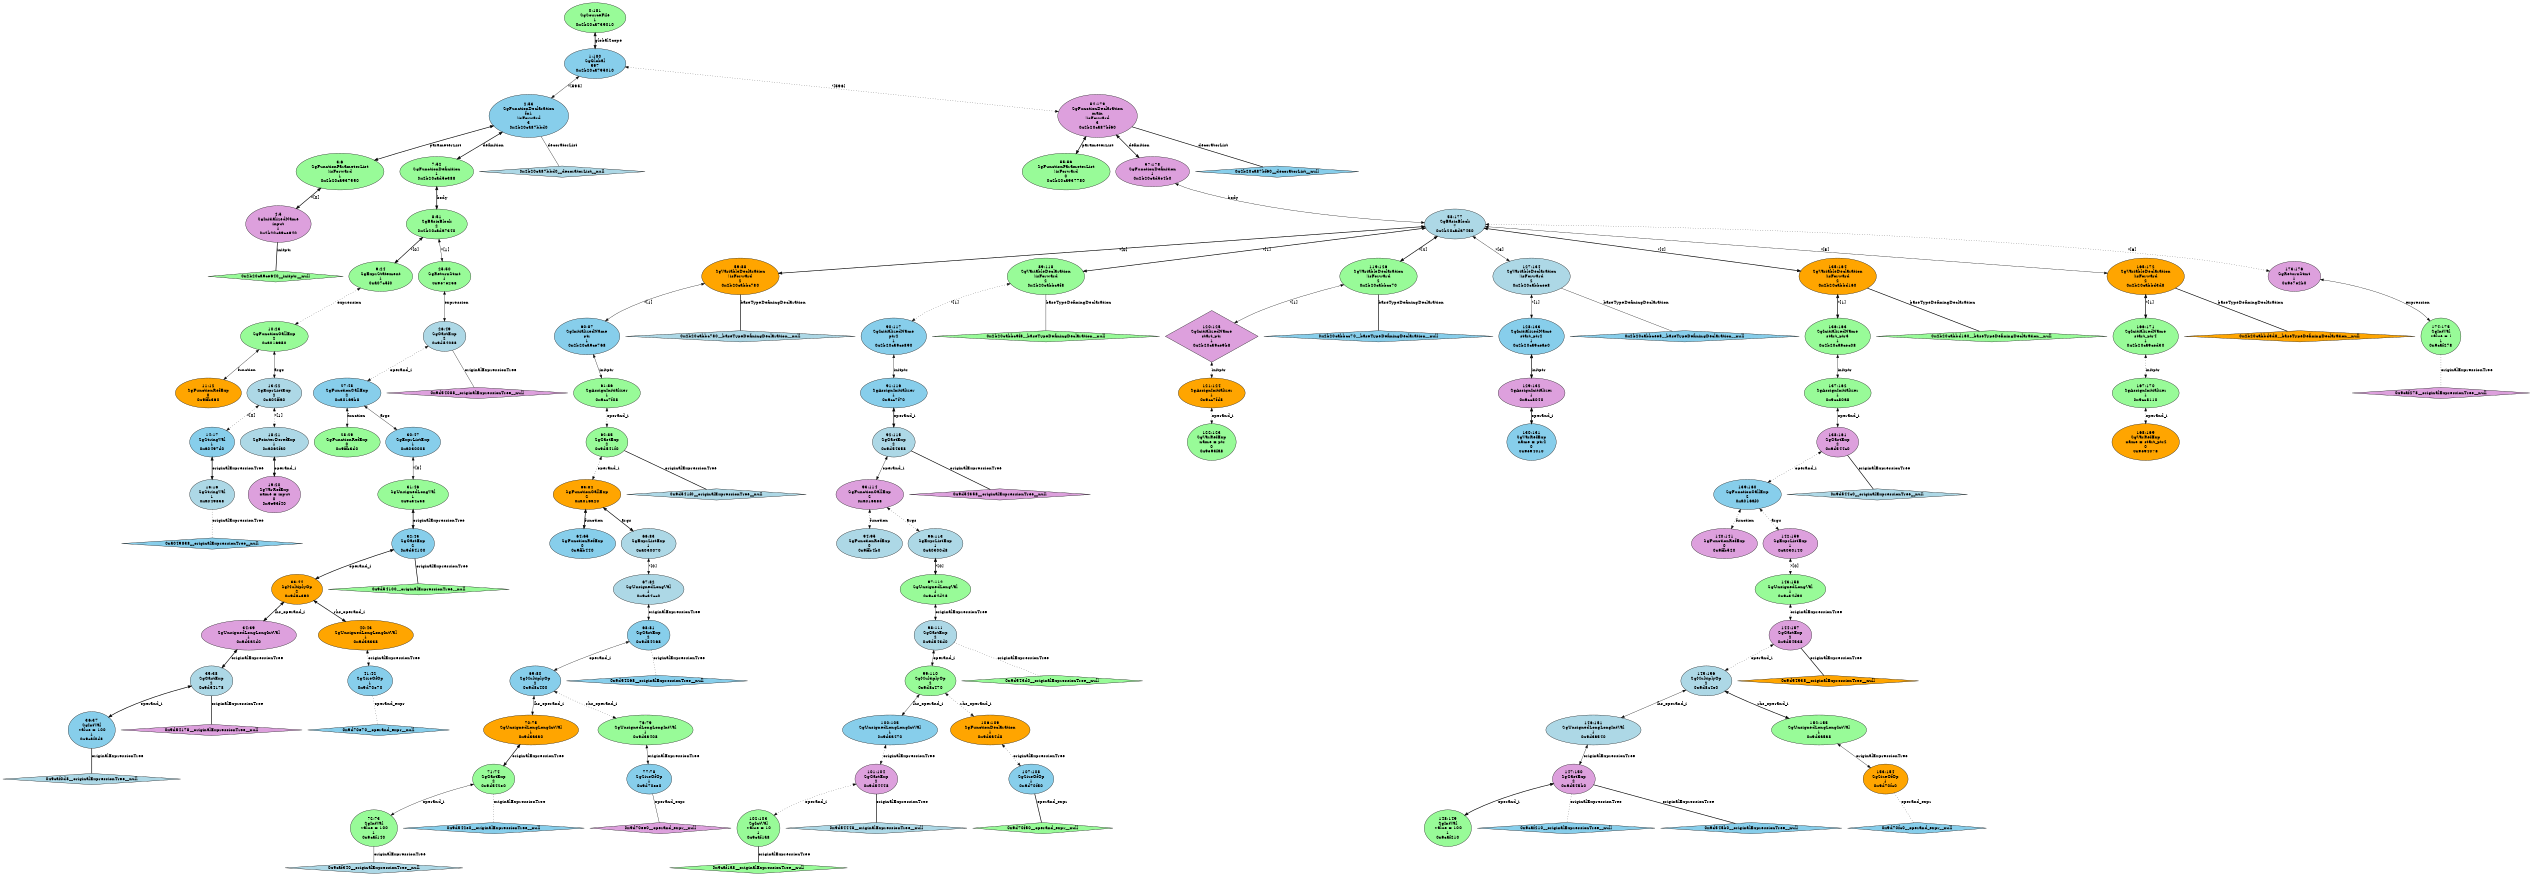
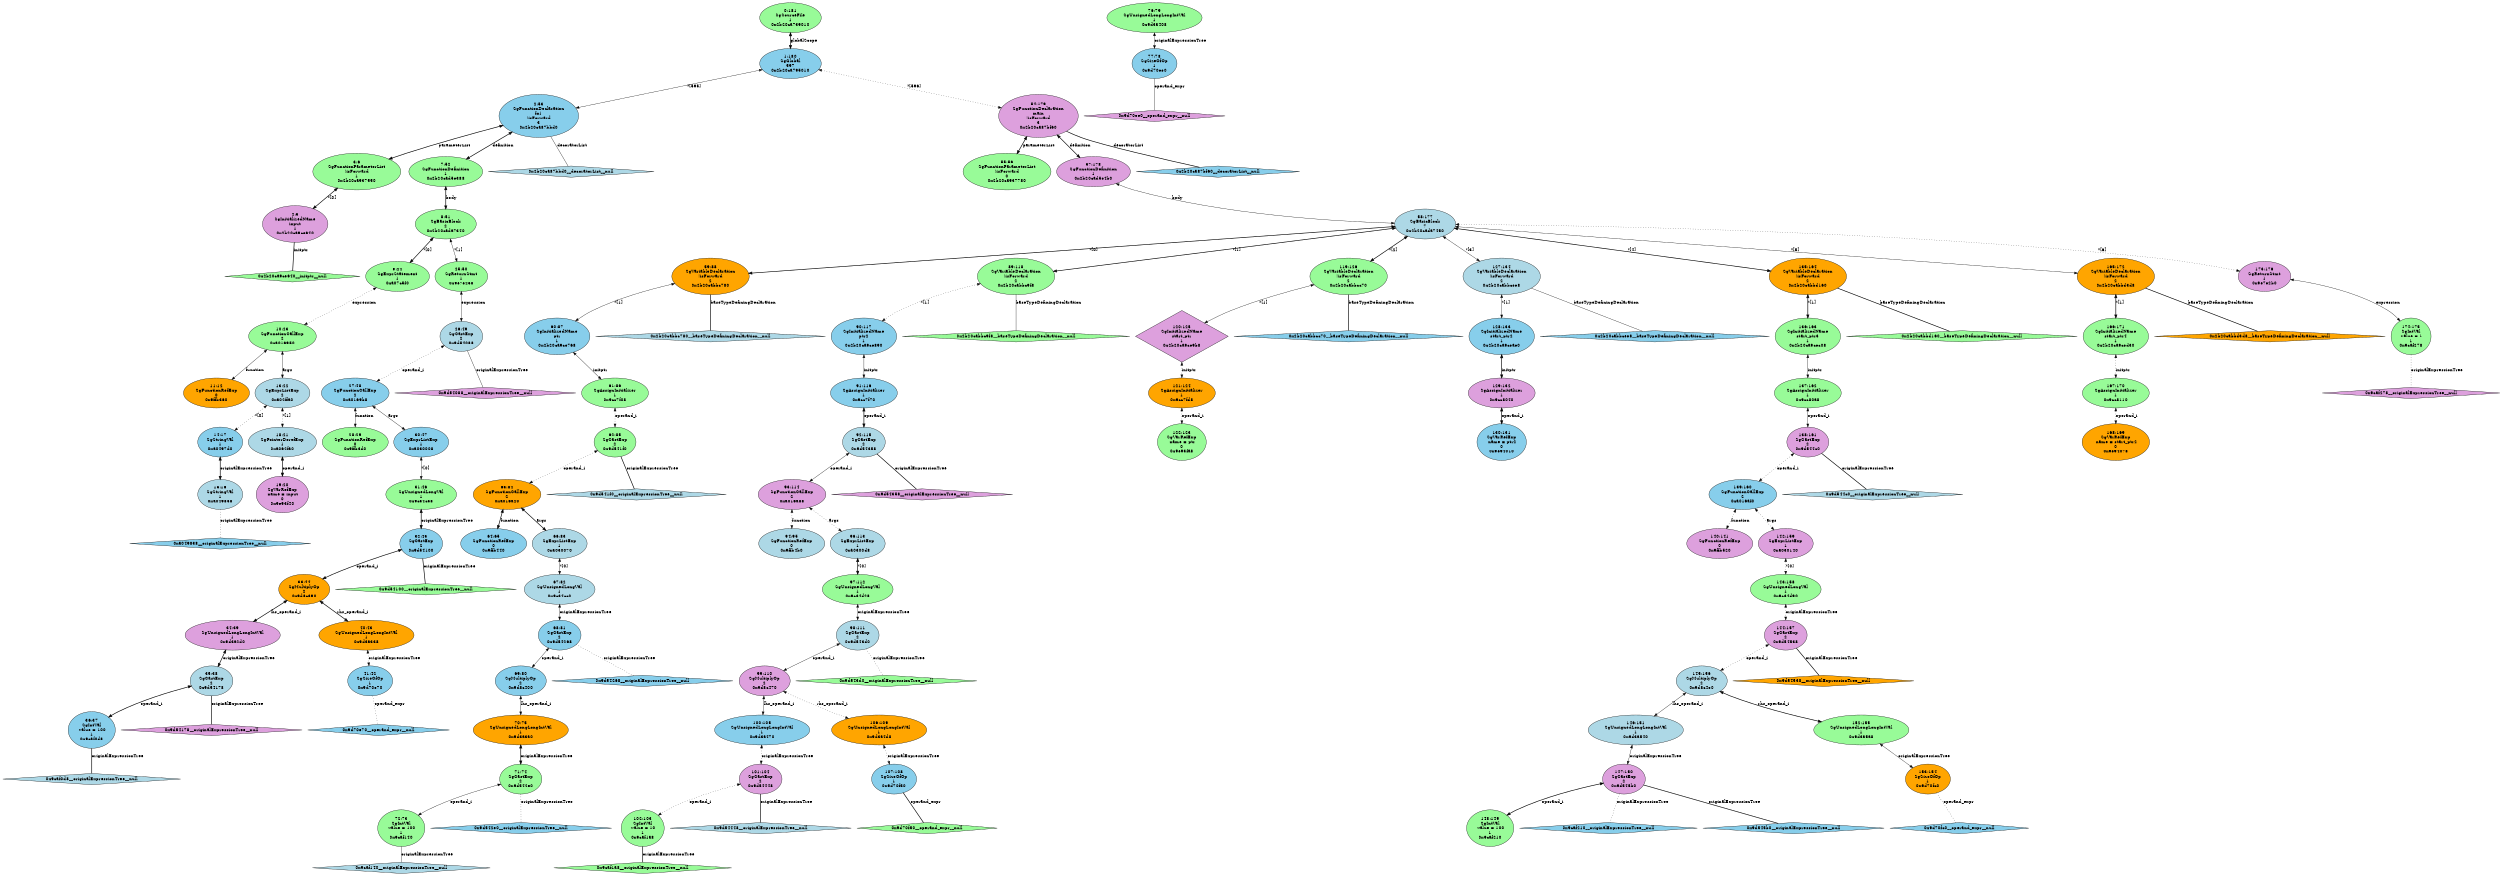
  digraph {
    node [fillcolor=palegreen style=filled]
    edge [dir=both style=bold]
    n1 [fillcolor=plum label="4:5\nSgInitializedName\ninput\n1\n0x2b20ca9ce640\n"]
    "0x2b20ca9ce640__initptr__null" [shape=diamond]
    n3 [label="3:6\nSgFunctionParameterList\n!isForward\n1\n0x2b20ca937550\n"]
    n4 [fillcolor=orange label="11:12\nSgFunctionRefExp\n0\n0x9ffb360\n"]
    n5 [fillcolor=lightblue label="15:16\nSgStringVal\n1\n0xa049838\n"]
    "0xa049838__originalExpressionTree__null" [fillcolor=skyblue shape=diamond]
    n7 [fillcolor=skyblue label="14:17\nSgStringVal\n1\n0xa0497d0\n"]
    n8 [fillcolor=plum label="19:20\nSgVarRefExp\n name = input\n0\n0x9e93f40\n"]
    n9 [fillcolor=lightblue label="18:21\nSgPointerDerefExp\n1\n0xa062fa0\n"]
    n10 [fillcolor=lightblue label="13:22\nSgExprListExp\n2\n0xa02ffa0\n"]
    n11 [label="10:23\nSgFunctionCallExp\n2\n0xa016950\n"]
    n12 [label="9:24\nSgExprStatement\n1\n0xa07c5f0\n"]
    n13 [label="28:29\nSgFunctionRefExp\n0\n0x9ffb3d0\n"]
    n14 [fillcolor=skyblue label="36:37\nSgIntVal\n value = 100\n1\n0x9caf0d8\n"]
    "0x9caf0d8__originalExpressionTree__null" [fillcolor=lightblue shape=diamond]
    n16 [fillcolor=lightblue label="35:38\nSgCastExp\n2\n0x9d54178\n"]
    "0x9d54178__originalExpressionTree__null" [fillcolor=plum shape=diamond]
    n18 [fillcolor=plum label="34:39\nSgUnsignedLongLongIntVal\n1\n0x9d3a2d0\n"]
    n19 [fillcolor=skyblue label="41:42\nSgSizeOfOp\n1\n0x9d70e70\n"]
    "0x9d70e70__operand_expr__null" [fillcolor=skyblue shape=diamond]
    n21 [fillcolor=orange label="40:43\nSgUnsignedLongLongIntVal\n1\n0x9d3a338\n"]
    n22 [fillcolor=orange label="33:44\nSgMultiplyOp\n2\n0x9d8c390\n"]
    n23 [fillcolor=skyblue label="32:45\nSgCastExp\n2\n0x9d54100\n"]
    "0x9d54100__originalExpressionTree__null" [shape=diamond]
    n25 [label="31:46\nSgUnsignedLongVal\n1\n0x9c34c58\n"]
    n26 [fillcolor=skyblue label="30:47\nSgExprListExp\n1\n0xa030008\n"]
    n27 [fillcolor=skyblue label="27:48\nSgFunctionCallExp\n2\n0xa0169b8\n"]
    n28 [fillcolor=lightblue label="26:49\nSgCastExp\n2\n0x9d54088\n"]
    "0x9d54088__originalExpressionTree__null" [fillcolor=plum shape=diamond]
    n30 [label="25:50\nSgReturnStmt\n1\n0x9e7e258\n"]
    n31 [label="8:51\nSgBasicBlock\n2\n0x2b20cada7340\n"]
    n32 [label="7:52\nSgFunctionDefinition\n1\n0x2b20cad5e388\n"]
    n33 [fillcolor=skyblue label="2:53\nSgFunctionDeclaration\nfn1\n!isForward\n3\n0x2b20ca87bbd0\n"]
    "0x2b20ca87bbd0__decoratorList__null" [fillcolor=lightblue shape=diamond]
    n35 [label="55:56\nSgFunctionParameterList\n!isForward\n0\n0x2b20ca937780\n"]
    n36 [fillcolor=skyblue label="64:65\nSgFunctionRefExp\n0\n0x9ffb440\n"]
    n37 [label="72:73\nSgIntVal\n value = 100\n1\n0x9caf140\n"]
-   "0x9caf140__originalExpressionTree__null" [fillcolor=lightblue shape=diamond label="0x9caf340__originalExpressionTree__null"]
+   "0x9caf140__originalExpressionTree__null" [fillcolor=lightblue shape=diamond]
    n39 [label="71:74\nSgCastExp\n2\n0x9d542e0\n"]
    "0x9d542e0__originalExpressionTree__null" [fillcolor=skyblue shape=diamond]
    n41 [fillcolor=orange label="70:75\nSgUnsignedLongLongIntVal\n1\n0x9d3a3a0\n"]
    n42 [fillcolor=skyblue label="77:78\nSgSizeOfOp\n1\n0x9d70ee0\n"]
    "0x9d70ee0__operand_expr__null" [fillcolor=plum shape=diamond]
    n44 [label="76:79\nSgUnsignedLongLongIntVal\n1\n0x9d3a408\n"]
    n45 [fillcolor=skyblue label="69:80\nSgMultiplyOp\n2\n0x9d8c400\n"]
    n46 [fillcolor=skyblue label="68:81\nSgCastExp\n2\n0x9d54268\n"]
    "0x9d54268__originalExpressionTree__null" [fillcolor=skyblue shape=diamond]
    n48 [fillcolor=lightblue label="67:82\nSgUnsignedLongVal\n1\n0x9c34cc0\n"]
    n49 [fillcolor=lightblue label="66:83\nSgExprListExp\n1\n0xa030070\n"]
    n50 [fillcolor=orange label="63:84\nSgFunctionCallExp\n2\n0xa016a20\n"]
    n51 [label="62:85\nSgCastExp\n2\n0x9d541f0\n"]
    "0x9d541f0__originalExpressionTree__null" [fillcolor=lightblue shape=diamond]
    n53 [label="61:86\nSgAssignInitializer\n1\n0x9cc7f08\n"]
    n54 [fillcolor=skyblue label="60:87\nSgInitializedName\nptr\n1\n0x2b20ca9ce768\n"]
    n55 [fillcolor=orange label="59:88\nSgVariableDeclaration\n!isForward\n2\n0x2b20cabbc780\n"]
    "0x2b20cabbc780__baseTypeDefiningDeclaration__null" [fillcolor=lightblue shape=diamond]
    n57 [fillcolor=lightblue label="94:95\nSgFunctionRefExp\n0\n0x9ffb4b0\n"]
    n58 [label="102:103\nSgIntVal\n value = 10\n1\n0x9caf1a8\n"]
    "0x9caf1a8__originalExpressionTree__null" [shape=diamond]
    n60 [fillcolor=plum label="101:104\nSgCastExp\n2\n0x9d54448\n"]
    "0x9d54448__originalExpressionTree__null" [fillcolor=lightblue shape=diamond]
    n62 [fillcolor=skyblue label="100:105\nSgUnsignedLongLongIntVal\n1\n0x9d3a470\n"]
    n63 [fillcolor=skyblue label="107:108\nSgSizeOfOp\n1\n0x9d70f50\n"]
    "0x9d70f50__operand_expr__null" [shape=diamond]
-   n65 [fillcolor=orange label="106:109\nSgFunctionDeclaration\n1\n0x9d3a4d8\n"]
-   n66 [label="99:110\nSgMultiplyOp\n2\n0x9d8c470\n"]
+   n65 [fillcolor=orange label="106:109\nSgUnsignedLongLongIntVal\n1\n0x9d3a4d8\n"]
+   n66 [fillcolor=plum label="99:110\nSgMultiplyOp\n2\n0x9d8c470\n"]
    n67 [fillcolor=lightblue label="98:111\nSgCastExp\n2\n0x9d543d0\n"]
    "0x9d543d0__originalExpressionTree__null" [shape=diamond]
    n69 [label="97:112\nSgUnsignedLongVal\n1\n0x9c34d28\n"]
    n70 [fillcolor=lightblue label="96:113\nSgExprListExp\n1\n0xa0300d8\n"]
    n71 [fillcolor=plum label="93:114\nSgFunctionCallExp\n2\n0xa016a88\n"]
    n72 [fillcolor=lightblue label="92:115\nSgCastExp\n2\n0x9d54358\n"]
    "0x9d54358__originalExpressionTree__null" [fillcolor=plum shape=diamond]
    n74 [fillcolor=skyblue label="91:116\nSgAssignInitializer\n1\n0x9cc7f70\n"]
    n75 [fillcolor=skyblue label="90:117\nSgInitializedName\nptr2\n1\n0x2b20ca9ce890\n"]
    n76 [label="89:118\nSgVariableDeclaration\n!isForward\n2\n0x2b20cabbc9f8\n"]
    "0x2b20cabbc9f8__baseTypeDefiningDeclaration__null" [shape=diamond]
    n78 [label="122:123\nSgVarRefExp\n name = ptr\n0\n0x9e93fa8\n"]
    n79 [fillcolor=orange label="121:124\nSgAssignInitializer\n1\n0x9cc7fd8\n"]
    n80 [fillcolor=plum label="120:125\nSgInitializedName\nstart_ptr\n1\n0x2b20ca9ce9b8\n" shape=diamond]
    n81 [label="119:126\nSgVariableDeclaration\n!isForward\n2\n0x2b20cabbcc70\n"]
    "0x2b20cabbcc70__baseTypeDefiningDeclaration__null" [fillcolor=skyblue shape=diamond]
    n83 [fillcolor=skyblue label="130:131\nSgVarRefExp\n name = ptr2\n0\n0x9e94010\n"]
    n84 [fillcolor=plum label="129:132\nSgAssignInitializer\n1\n0x9cc8040\n"]
    n85 [fillcolor=skyblue label="128:133\nSgInitializedName\nstart_ptr2\n1\n0x2b20ca9ceae0\n"]
    n86 [fillcolor=lightblue label="127:134\nSgVariableDeclaration\n!isForward\n2\n0x2b20cabbcee8\n"]
    "0x2b20cabbcee8__baseTypeDefiningDeclaration__null" [fillcolor=skyblue shape=diamond]
    n88 [fillcolor=plum label="140:141\nSgFunctionRefExp\n0\n0x9ffb520\n"]
    n89 [label="148:149\nSgIntVal\n value = 100\n1\n0x9caf210\n"]
    "0x9caf210__originalExpressionTree__null" [fillcolor=skyblue shape=diamond]
    n91 [fillcolor=plum label="147:150\nSgCastExp\n2\n0x9d545b0\n"]
    "0x9d545b0__originalExpressionTree__null" [fillcolor=skyblue shape=diamond]
    n93 [fillcolor=lightblue label="146:151\nSgUnsignedLongLongIntVal\n1\n0x9d3a540\n"]
    n94 [fillcolor=orange label="153:154\nSgSizeOfOp\n1\n0x9d70fc0\n"]
    "0x9d70fc0__operand_expr__null" [fillcolor=skyblue shape=diamond]
    n96 [label="152:155\nSgUnsignedLongLongIntVal\n1\n0x9d3a5a8\n"]
    n97 [fillcolor=lightblue label="145:156\nSgMultiplyOp\n2\n0x9d8c4e0\n"]
    n98 [fillcolor=plum label="144:157\nSgCastExp\n2\n0x9d54538\n"]
    "0x9d54538__originalExpressionTree__null" [fillcolor=orange shape=diamond]
    n100 [label="143:158\nSgUnsignedLongVal\n1\n0x9c34d90\n"]
    n101 [fillcolor=plum label="142:159\nSgExprListExp\n1\n0xa030140\n"]
    n102 [fillcolor=skyblue label="139:160\nSgFunctionCallExp\n2\n0xa016af0\n"]
    n103 [fillcolor=plum label="138:161\nSgCastExp\n2\n0x9d544c0\n"]
    "0x9d544c0__originalExpressionTree__null" [fillcolor=lightblue shape=diamond]
    n105 [label="137:162\nSgAssignInitializer\n1\n0x9cc80a8\n"]
    n106 [label="136:163\nSgInitializedName\nstart_ptr3\n1\n0x2b20ca9cec08\n"]
    n107 [fillcolor=orange label="135:164\nSgVariableDeclaration\n!isForward\n2\n0x2b20cabbd160\n"]
    "0x2b20cabbd160__baseTypeDefiningDeclaration__null" [shape=diamond]
    n109 [fillcolor=orange label="168:169\nSgVarRefExp\n name = start_ptr2\n0\n0x9e94078\n"]
    n110 [label="167:170\nSgAssignInitializer\n1\n0x9cc8110\n"]
    n111 [label="166:171\nSgInitializedName\nstart_ptr4\n1\n0x2b20ca9ced30\n"]
    n112 [fillcolor=orange label="165:172\nSgVariableDeclaration\n!isForward\n2\n0x2b20cabbd3d8\n"]
    "0x2b20cabbd3d8__baseTypeDefiningDeclaration__null" [fillcolor=orange shape=diamond]
    n114 [label="174:175\nSgIntVal\n value = 1\n1\n0x9caf278\n"]
    "0x9caf278__originalExpressionTree__null" [fillcolor=plum shape=diamond]
    n116 [fillcolor=plum label="173:176\nSgReturnStmt\n1\n0x9e7e2b0\n"]
    n117 [fillcolor=lightblue label="58:177\nSgBasicBlock\n7\n0x2b20cada7450\n"]
    n118 [fillcolor=plum label="57:178\nSgFunctionDefinition\n1\n0x2b20cad5e4b0\n"]
    n119 [fillcolor=plum label="54:179\nSgFunctionDeclaration\nmain\n!isForward\n3\n0x2b20ca87bf60\n"]
    "0x2b20ca87bf60__decoratorList__null" [fillcolor=skyblue shape=diamond]
    n121 [fillcolor=skyblue label="1:180\nSgGlobal\n597\n0x2b20ca795010\n"]
    n122 [label="0:181\nSgSourceFile\n1\n0x2b20ca739010\n"]
    n1 -> "0x2b20ca9ce640__initptr__null" [dir=none label=initptr]
    n3 -> n1 [label="*[0]"]
    n5 -> "0xa049838__originalExpressionTree__null" [dir=none label=originalExpressionTree style=dotted]
    n7 -> n5 [label=originalExpressionTree]
    n9 -> n8 [label=operand_i]
    n10 -> n7 [label="*[0]" style=dotted]
    n10 -> n9 [label="*[1]" style=dotted]
    n11 -> n4 [label=function style=solid]
    n11 -> n10 [label=args style=solid]
    n12 -> n11 [label=expression style=dotted]
    n14 -> "0x9caf0d8__originalExpressionTree__null" [dir=none label=originalExpressionTree]
    n16 -> n14 [label=operand_i]
    n16 -> "0x9d54178__originalExpressionTree__null" [dir=none label=originalExpressionTree]
    n18 -> n16 [label=originalExpressionTree]
    n19 -> "0x9d70e70__operand_expr__null" [dir=none label=operand_expr style=dotted]
    n21 -> n19 [label=originalExpressionTree style=dotted]
    n22 -> n18 [label=lhs_operand_i]
    n22 -> n21 [label=rhs_operand_i]
    n23 -> n22 [label=operand_i]
    n23 -> "0x9d54100__originalExpressionTree__null" [dir=none label=originalExpressionTree]
    n25 -> n23 [label=originalExpressionTree]
    n26 -> n25 [label="*[0]" style=solid]
    n27 -> n13 [label=function style=solid]
    n27 -> n26 [label=args style=solid]
    n28 -> n27 [label=operand_i style=dotted]
    n28 -> "0x9d54088__originalExpressionTree__null" [dir=none label=originalExpressionTree style=solid]
    n30 -> n28 [label=expression style=solid]
    n31 -> n12 [label="*[0]"]
    n31 -> n30 [label="*[1]" style=solid]
    n32 -> n31 [label=body]
    n33 -> n3 [label=parameterList]
    n33 -> n32 [label=definition]
    n33 -> "0x2b20ca87bbd0__decoratorList__null" [dir=none label=decoratorList style=solid]
    n37 -> "0x9caf140__originalExpressionTree__null" [dir=none label=originalExpressionTree style=solid]
    n39 -> n37 [label=operand_i style=solid]
    n39 -> "0x9d542e0__originalExpressionTree__null" [dir=none label=originalExpressionTree style=dotted]
    n41 -> n39 [label=originalExpressionTree]
    n42 -> "0x9d70ee0__operand_expr__null" [dir=none label=operand_expr style=solid]
    n44 -> n42 [label=originalExpressionTree style=solid]
    n45 -> n41 [label=lhs_operand_i style=solid]
-   n45 -> n44 [label=rhs_operand_i style=dotted]
    n46 -> n45 [label=operand_i style=solid]
    n46 -> "0x9d54268__originalExpressionTree__null" [dir=none label=originalExpressionTree style=dotted]
    n48 -> n46 [label=originalExpressionTree style=solid]
    n49 -> n48 [label="*[0]" style=solid]
    n50 -> n36 [label=function]
    n50 -> n49 [label=args]
    n51 -> n50 [label=operand_i style=dotted]
    n51 -> "0x9d541f0__originalExpressionTree__null" [dir=none label=originalExpressionTree]
    n53 -> n51 [label=operand_i style=dotted]
    n54 -> n53 [label=initptr style=solid]
    n55 -> n54 [label="*[1]" style=solid]
    n55 -> "0x2b20cabbc780__baseTypeDefiningDeclaration__null" [dir=none label=baseTypeDefiningDeclaration]
    n58 -> "0x9caf1a8__originalExpressionTree__null" [dir=none label=originalExpressionTree]
    n60 -> n58 [label=operand_i style=dotted]
    n60 -> "0x9d54448__originalExpressionTree__null" [dir=none label=originalExpressionTree]
    n62 -> n60 [label=originalExpressionTree style=dotted]
    n63 -> "0x9d70f50__operand_expr__null" [dir=none label=operand_expr]
    n65 -> n63 [label=originalExpressionTree style=dotted]
    n66 -> n62 [label=lhs_operand_i style=solid]
    n66 -> n65 [label=rhs_operand_i style=dotted]
    n67 -> n66 [label=operand_i style=solid]
    n67 -> "0x9d543d0__originalExpressionTree__null" [dir=none label=originalExpressionTree style=dotted]
    n69 -> n67 [label=originalExpressionTree style=solid]
    n70 -> n69 [label="*[0]"]
    n71 -> n57 [label=function style=dotted]
    n71 -> n70 [label=args style=dotted]
    n72 -> n71 [label=operand_i style=solid]
    n72 -> "0x9d54358__originalExpressionTree__null" [dir=none label=originalExpressionTree]
    n74 -> n72 [label=operand_i]
    n75 -> n74 [label=initptr style=solid]
    n76 -> n75 [label="*[1]" style=dotted]
    n76 -> "0x2b20cabbc9f8__baseTypeDefiningDeclaration__null" [dir=none label=baseTypeDefiningDeclaration style=solid]
    n79 -> n78 [label=operand_i style=dotted]
    n80 -> n79 [label=initptr style=dotted]
    n81 -> n80 [label="*[1]" style=solid]
    n81 -> "0x2b20cabbcc70__baseTypeDefiningDeclaration__null" [dir=none label=baseTypeDefiningDeclaration]
    n84 -> n83 [label=operand_i]
    n85 -> n84 [label=initptr]
    n86 -> n85 [label="*[1]" style=solid]
    n86 -> "0x2b20cabbcee8__baseTypeDefiningDeclaration__null" [dir=none label=baseTypeDefiningDeclaration style=solid]
    n91 -> n89 [label=operand_i]
    n91 -> "0x9caf210__originalExpressionTree__null" [dir=none label=originalExpressionTree style=dotted]
    n91 -> "0x9d545b0__originalExpressionTree__null" [dir=none label=originalExpressionTree]
    n93 -> n91 [label=originalExpressionTree style=solid]
    n94 -> "0x9d70fc0__operand_expr__null" [dir=none label=operand_expr style=dotted]
    n96 -> n94 [label=originalExpressionTree style=solid]
    n97 -> n93 [label=lhs_operand_i style=solid]
    n97 -> n96 [label=rhs_operand_i]
    n98 -> n97 [label=operand_i style=dotted]
    n98 -> "0x9d54538__originalExpressionTree__null" [dir=none label=originalExpressionTree]
    n100 -> n98 [label=originalExpressionTree style=dotted]
    n101 -> n100 [label="*[0]" style=dotted]
    n102 -> n88 [label=function style=dotted]
    n102 -> n101 [label=args style=dotted]
    n103 -> n102 [label=operand_i style=dotted]
    n103 -> "0x9d544c0__originalExpressionTree__null" [dir=none label=originalExpressionTree]
    n105 -> n103 [label=operand_i style=solid]
    n106 -> n105 [label=initptr style=solid]
    n107 -> n106 [label="*[1]"]
    n107 -> "0x2b20cabbd160__baseTypeDefiningDeclaration__null" [dir=none label=baseTypeDefiningDeclaration]
    n110 -> n109 [label=operand_i style=dotted]
    n111 -> n110 [label=initptr style=dotted]
    n112 -> n111 [label="*[1]"]
    n112 -> "0x2b20cabbd3d8__baseTypeDefiningDeclaration__null" [dir=none label=baseTypeDefiningDeclaration]
    n114 -> "0x9caf278__originalExpressionTree__null" [dir=none label=originalExpressionTree style=dotted]
    n116 -> n114 [label=expression style=solid]
    n117 -> n55 [label="*[0]"]
    n117 -> n76 [label="*[1]"]
    n117 -> n81 [label="*[2]"]
    n117 -> n86 [label="*[3]" style=solid]
    n117 -> n107 [label="*[4]"]
    n117 -> n112 [label="*[5]" style=solid]
    n117 -> n116 [label="*[6]" style=dotted]
    n118 -> n117 [label=body style=solid]
    n119 -> n35 [label=parameterList]
    n119 -> n118 [label=definition]
    n119 -> "0x2b20ca87bf60__decoratorList__null" [dir=none label=decoratorList]
    n121 -> n33 [label="*[595]" style=solid]
    n121 -> n119 [label="*[596]" style=dotted]
    n122 -> n121 [label=globalScope]
  }
